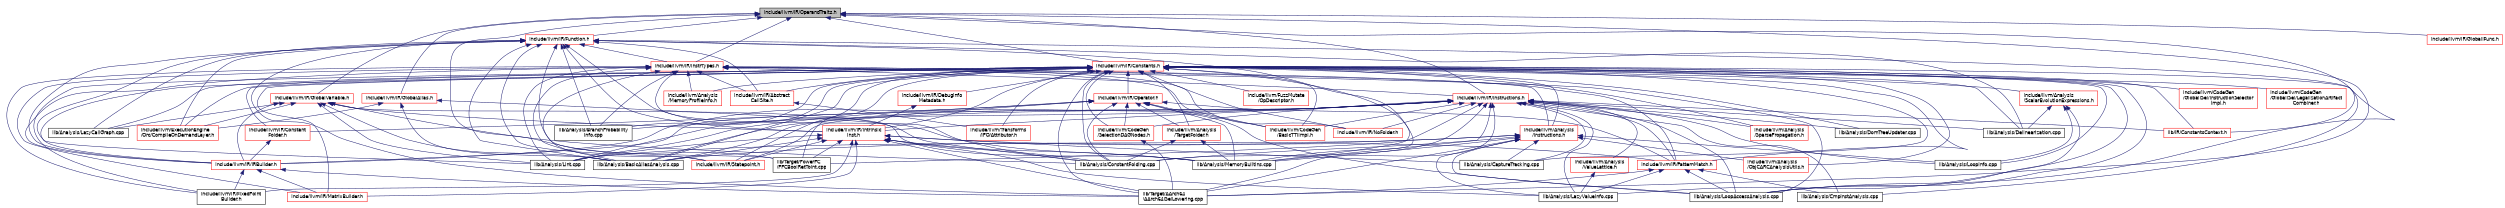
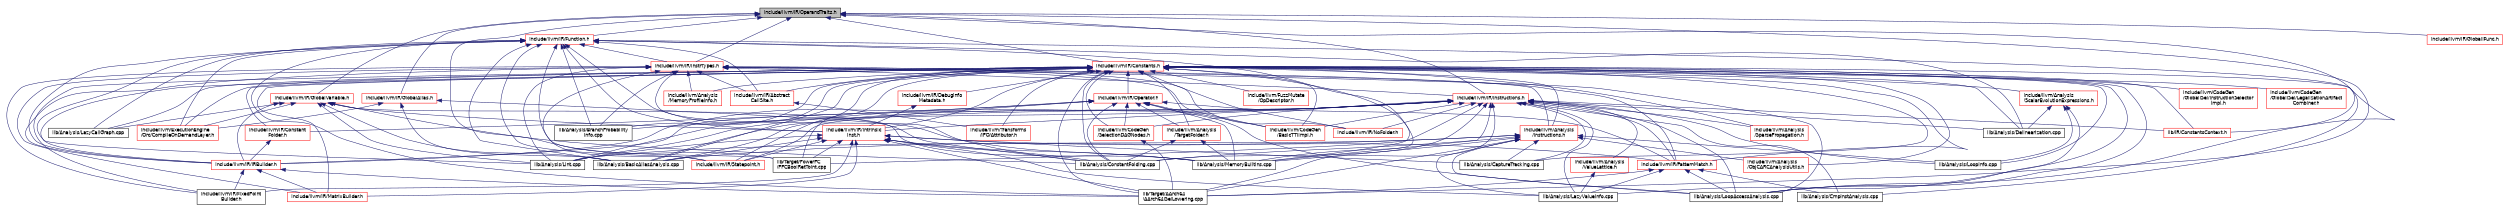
  digraph {
    node [color=red fontname=Helvetica fontsize=10 shape=record]
    edge [color=midnightblue dir=back fontname=Helvetica fontsize=10 labelfontname=Helvetica labelfontsize=10 style=solid]
    n1 [color=black fillcolor=grey75 fontcolor=black height=0.2 label="include/llvm/IR/OperandTraits.h" style=filled width=0.4]
    n2 [height=0.2 label="include/llvm/IR/Constants.h" width=0.4]
    n3 [color=black height=0.2 label="lib/Target/AArch64\l/AArch64ISelLowering.cpp" width=0.4]
    n4 [color=black height=0.2 label="lib/Target/PowerPC\l/PPCBoolRetToInt.cpp" width=0.4]
    n5 [height=0.2 label="lib/IR/ConstantsContext.h" width=0.4]
    n6 [height=0.2 label="include/llvm/IR/Function.h" width=0.4]
    n7 [height=0.2 label="include/llvm/IR/InstrTypes.h" width=0.4]
    n8 [height=0.2 label="include/llvm/IR/Instructions.h" width=0.4]
    n9 [height=0.2 label="include/llvm/IR/GlobalAlias.h" width=0.4]
    n10 [height=0.2 label="include/llvm/IR/GlobalIFunc.h" width=0.4]
    n11 [height=0.2 label="include/llvm/IR/GlobalVariable.h" width=0.4]
    n12 [height=0.2 label="include/llvm/Analysis\l/MemoryProfileInfo.h" width=0.4]
    n13 [height=0.2 label="include/llvm/Analysis\l/ObjCARCAnalysisUtils.h" width=0.4]
    n14 [height=0.2 label="include/llvm/Analysis\l/ScalarEvolutionExpressions.h" width=0.4]
    n15 [color=black height=0.2 label="lib/Analysis/Delinearization.cpp" width=0.4]
    n16 [color=black height=0.2 label="lib/Analysis/LoopAccessAnalysis.cpp" width=0.4]
    n17 [color=black height=0.2 label="lib/Analysis/LoopInfo.cpp" width=0.4]
    n18 [height=0.2 label="include/llvm/Analysis\l/SparsePropagation.h" width=0.4]
    n19 [height=0.2 label="include/llvm/Analysis\l/TargetFolder.h" width=0.4]
    n20 [color=black height=0.2 label="lib/Analysis/ConstantFolding.cpp" width=0.4]
    n21 [color=black height=0.2 label="lib/Analysis/MemoryBuiltins.cpp" width=0.4]
    n22 [color=black height=0.2 label="lib/Analysis/LazyValueInfo.cpp" width=0.4]
    n23 [height=0.2 label="include/llvm/Analysis\l/Instructions.h" width=0.4]
    n24 [color=black height=0.2 label="lib/Analysis/BasicAliasAnalysis.cpp" width=0.4]
    n25 [color=black height=0.2 label="lib/Analysis/CaptureTracking.cpp" width=0.4]
    n26 [color=black height=0.2 label="lib/Analysis/Lint.cpp" width=0.4]
    n27 [height=0.2 label="include/llvm/CodeGen\l/BasicTTIImpl.h" width=0.4]
    n28 [height=0.2 label="include/llvm/CodeGen\l/GlobalISel/InstructionSelector\lImpl.h" width=0.4]
    n29 [height=0.2 label="include/llvm/CodeGen\l/GlobalISel/LegalizationArtifact\lCombiner.h" width=0.4]
    n30 [height=0.2 label="include/llvm/CodeGen\l/SelectionDAGNodes.h" width=0.4]
    n31 [height=0.2 label="include/llvm/ExecutionEngine\l/Orc/CompileOnDemandLayer.h" width=0.4]
    n32 [height=0.2 label="include/llvm/FuzzMutate\l/OpDescriptor.h" width=0.4]
    n33 [height=0.2 label="include/llvm/IR/Abstract\lCallSite.h" width=0.4]
    n34 [height=0.2 label="include/llvm/Transforms\l/IPO/Attributor.h" width=0.4]
    n35 [height=0.2 label="include/llvm/IR/Constant\lFolder.h" width=0.4]
    n36 [height=0.2 label="include/llvm/IR/IRBuilder.h" width=0.4]
    n37 [color=black height=0.2 label="include/llvm/IR/FixedPoint\lBuilder.h" width=0.4]
    n38 [height=0.2 label="include/llvm/IR/MatrixBuilder.h" width=0.4]
    n39 [height=0.2 label="include/llvm/IR/DebugInfo\lMetadata.h" width=0.4]
    n40 [height=0.2 label="include/llvm/IR/Intrinsic\lInst.h" width=0.4]
    n41 [height=0.2 label="include/llvm/IR/PatternMatch.h" width=0.4]
    n42 [color=black height=0.2 label="lib/Analysis/CmpInstAnalysis.cpp" width=0.4]
    n43 [height=0.2 label="include/llvm/IR/Statepoint.h" width=0.4]
    n44 [height=0.2 label="include/llvm/IR/NoFolder.h" width=0.4]
    n45 [height=0.2 label="include/llvm/IR/Operator.h" width=0.4]
    n46 [color=black height=0.2 label="lib/Analysis/BranchProbability\lInfo.cpp" width=0.4]
-   n47 [color=black height=0.2 label="lib/Analysis/DomTreeUpdater.cpp" width=0.4]
    n48 [color=black height=0.2 label="lib/Analysis/LazyCallGraph.cpp" width=0.4]
    n49 [height=0.2 label="include/llvm/Analysis\l/ValueLattice.h" width=0.4]
    n1 -> n2
    n1 -> n3
    n1 -> n4
    n1 -> n5
    n1 -> n6
    n1 -> n7
    n1 -> n8
    n1 -> n9
    n1 -> n10
    n1 -> n11
    n2 -> n3
    n2 -> n4
    n2 -> n5
    n2 -> n12
    n2 -> n13
    n2 -> n14
    n2 -> n15
    n2 -> n16
    n2 -> n17
    n2 -> n18
    n2 -> n19
    n2 -> n20
    n2 -> n21
    n2 -> n22
    n2 -> n23
    n2 -> n24
    n2 -> n25
    n2 -> n26
    n2 -> n27
    n2 -> n28
    n2 -> n29
    n2 -> n30
    n2 -> n31
    n2 -> n32
    n2 -> n33
    n2 -> n34
    n2 -> n35
    n2 -> n36
    n2 -> n37
    n2 -> n38
    n2 -> n39
    n2 -> n40
    n2 -> n41
    n2 -> n42
    n2 -> n43
    n2 -> n44
    n2 -> n45
    n2 -> n46
-   n2 -> n47
    n2 -> n48
    n6 -> n3
    n6 -> n4
    n6 -> n7
    n6 -> n15
    n6 -> n16
    n6 -> n20
    n6 -> n21
    n6 -> n24
    n6 -> n26
    n6 -> n31
    n6 -> n33
    n6 -> n36
    n6 -> n40
    n6 -> n43
    n6 -> n46
    n6 -> n48
    n7 -> n8
    n7 -> n12
    n7 -> n16
    n7 -> n20
    n7 -> n23
-   n7 -> n24
    n7 -> n26
    n7 -> n27
    n7 -> n33
    n7 -> n36
    n7 -> n37
    n7 -> n38
    n7 -> n41
    n7 -> n43
    n7 -> n44
    n7 -> n46
    n8 -> n3
    n8 -> n4
    n8 -> n5
    n8 -> n15
    n8 -> n16
    n8 -> n17
    n8 -> n18
    n8 -> n20
    n8 -> n21
    n8 -> n22
    n8 -> n24
    n8 -> n25
    n8 -> n26
    n8 -> n27
    n8 -> n30
    n8 -> n36
    n8 -> n40
    n8 -> n41
    n8 -> n42
    n8 -> n43
    n8 -> n44
    n8 -> n46
-   n8 -> n47
    n8 -> n49
    n9 -> n21
    n9 -> n24
    n9 -> n31
    n11 -> n20
    n11 -> n21
    n11 -> n24
    n11 -> n26
    n11 -> n31
    n11 -> n36
    n11 -> n40
    n11 -> n48
    n14 -> n15
    n14 -> n16
    n14 -> n17
    n19 -> n20
    n19 -> n21
    n23 -> n3
    n23 -> n13
    n23 -> n16
    n23 -> n17
    n23 -> n20
    n23 -> n21
    n23 -> n22
    n23 -> n24
    n23 -> n25
    n23 -> n26
    n30 -> n3
    n33 -> n34
    n35 -> n36
    n36 -> n3
    n36 -> n37
    n36 -> n38
    n39 -> n40
    n40 -> n3
    n40 -> n4
    n40 -> n20
    n40 -> n21
    n40 -> n22
    n40 -> n24
    n40 -> n25
    n40 -> n26
    n40 -> n37
    n40 -> n38
    n40 -> n41
    n40 -> n43
    n41 -> n3
    n41 -> n16
    n41 -> n22
    n41 -> n42
    n45 -> n16
    n45 -> n19
    n45 -> n20
    n45 -> n21
    n45 -> n24
    n45 -> n27
    n45 -> n30
    n45 -> n35
    n45 -> n36
    n45 -> n41
    n49 -> n22
  }
